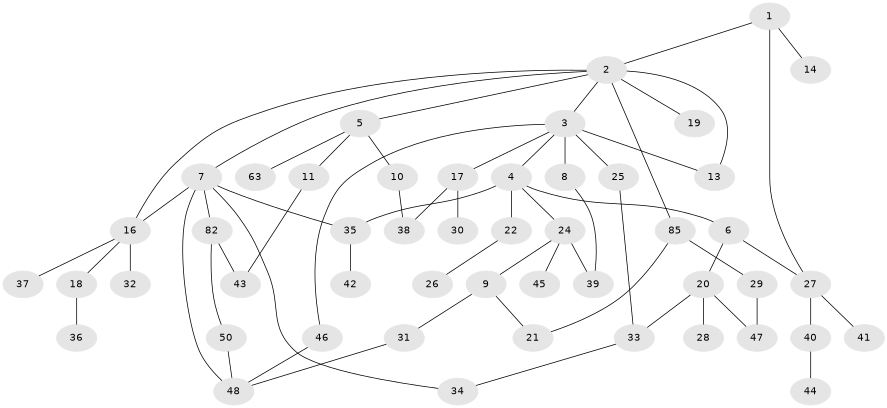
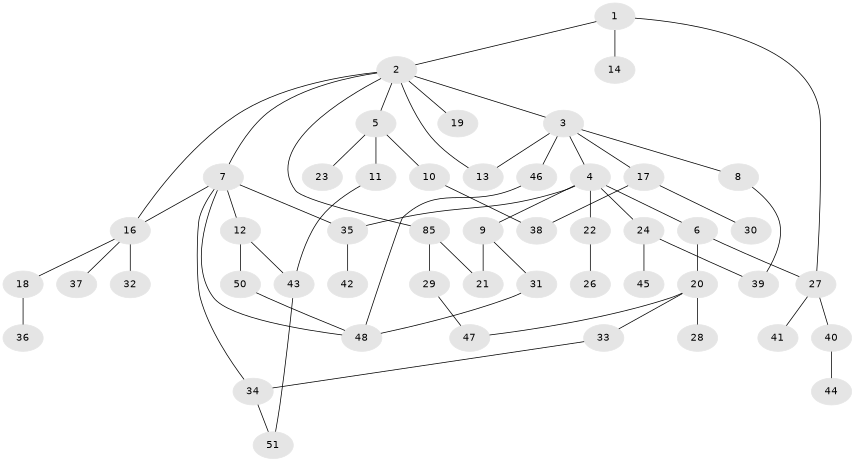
  graph {
    fontname="DejaVu Sans"
    node [color=gray90 fontname="DejaVu Sans" style=filled]
    edge [fontname="DejaVu Sans"]
    1
    2
    14
    27
    3
    5
    7
    13
    n9 [label=85]
    16
    19
    40
    41
    4
    8
    17
-   25
    46
    10
    11
-   23 [label=63]
+   23
    35
-   12 [label=82]
+   12
    34
    48
    21
    29
    18
    32
    37
    6
    9
    22
    24
    39
    38
    30
    33
    20
    31
    26
    45
    42
    43
    28
    47
    50
+   51
    36
    44
    1 -- 2
    1 -- 14
    1 -- 27
    2 -- 3
    2 -- 5
    2 -- 7
    2 -- 13
    2 -- n9
    2 -- 16
    2 -- 19
    27 -- 40
    27 -- 41
    3 -- 13
    3 -- 4
    3 -- 8
    3 -- 17
-   3 -- 25
    3 -- 46
    5 -- 10
    5 -- 11
    5 -- 23
    7 -- 16
    7 -- 35
    7 -- 12
    7 -- 34
    7 -- 48
    n9 -- 21
    n9 -- 29
    16 -- 18
    16 -- 32
    16 -- 37
    40 -- 44
    4 -- 35
    4 -- 6
-   24 -- 9
+   4 -- 9
    4 -- 22
    4 -- 24
    8 -- 39
    17 -- 38
    17 -- 30
-   25 -- 33
    46 -- 48
    10 -- 38
    11 -- 43
    35 -- 42
    12 -- 43
    12 -- 50
+   34 -- 51
    29 -- 47
    18 -- 36
    6 -- 27
    6 -- 20
    9 -- 21
    9 -- 31
    22 -- 26
    24 -- 39
    24 -- 45
    33 -- 34
    20 -- 33
    20 -- 28
    20 -- 47
    31 -- 48
+   43 -- 51
    50 -- 48
  }
